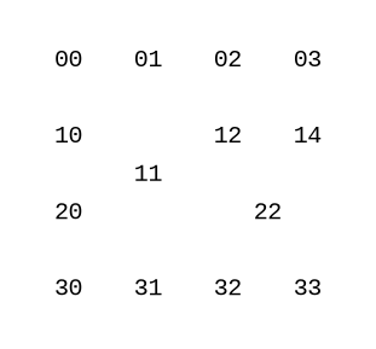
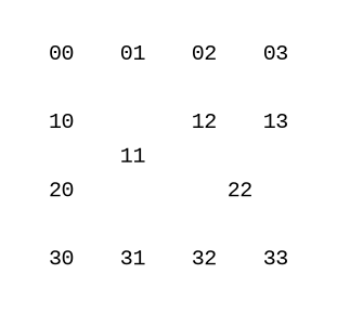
  digraph {
    fontname="Liberation Mono"
-   n1 [fontname="Liberation Mono" label=<  <TABLE border="0" cellspacing="10" cellpadding="10">   <TR>   <TD >00</TD>   <TD >01</TD>   <TD >02</TD>   <TD >03</TD>   </TR>      <TR>   <TD gradientangle="270">10</TD>   <TD rowspan="2" >11</TD>   <TD>12</TD>   <TD>14</TD>   </TR>      <TR>   <TD >20</TD>   <TD colspan="2">22</TD>   </TR>      <TR>   <TD style="radial">30</TD>   <TD style="radial">31</TD>   <TD style="radial">32</TD>   <TD style="radial">33</TD>   </TR>    </TABLE>> shape=none]
+   n1 [fontname="Liberation Mono" label=<  <TABLE border="0" cellspacing="10" cellpadding="10">   <TR>   <TD >00</TD>   <TD >01</TD>   <TD >02</TD>   <TD >03</TD>   </TR>      <TR>   <TD gradientangle="270">10</TD>   <TD rowspan="2" >11</TD>   <TD>12</TD>   <TD>13</TD>   </TR>      <TR>   <TD >20</TD>   <TD colspan="2">22</TD>   </TR>      <TR>   <TD style="radial">30</TD>   <TD style="radial">31</TD>   <TD style="radial">32</TD>   <TD style="radial">33</TD>   </TR>    </TABLE>> shape=none]
  }
